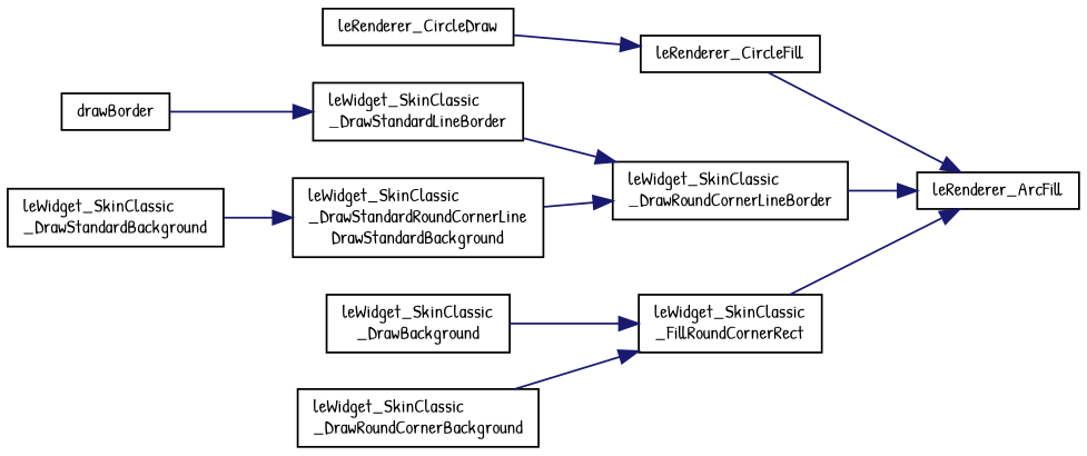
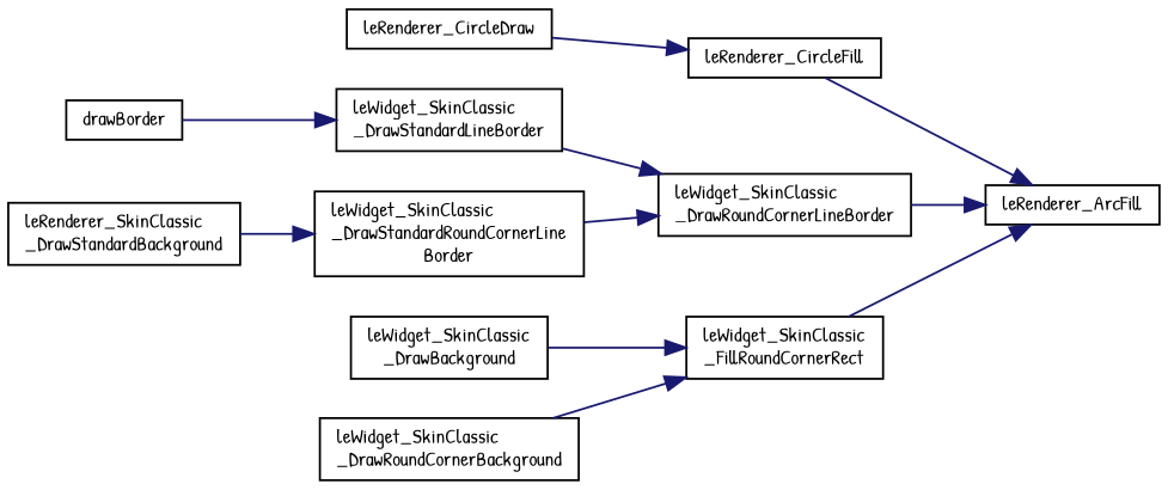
  digraph {
    fontname="Patrick Hand"
    rankdir=RL
    node [color=black fillcolor=white fontname="Patrick Hand" fontsize=10 shape=record style=filled]
    edge [color=midnightblue dir=back fontname="Patrick Hand" fontsize=10 labelfontname=Helvetica labelfontsize=10 style=solid]
    n1 [height=0.2 label=leRenderer_ArcFill width=0.4]
    n2 [height=0.2 label=leRenderer_CircleFill width=0.4]
    n3 [height=0.2 label="leWidget_SkinClassic\l_DrawRoundCornerLineBorder" width=0.4]
    n4 [height=0.2 label="leWidget_SkinClassic\l_FillRoundCornerRect" width=0.4]
    n5 [height=0.2 label=leRenderer_CircleDraw width=0.4]
    n6 [height=0.2 label="leWidget_SkinClassic\l_DrawStandardLineBorder" width=0.4]
-   n7 [height=0.2 label="leWidget_SkinClassic\l_DrawStandardRoundCornerLine\lDrawStandardBackground" width=0.4]
+   n7 [height=0.2 label="leWidget_SkinClassic\l_DrawStandardRoundCornerLine\lBorder" width=0.4]
    n8 [height=0.2 label="leWidget_SkinClassic\l_DrawBackground" width=0.4]
    n9 [height=0.2 label="leWidget_SkinClassic\l_DrawRoundCornerBackground" width=0.4]
    n10 [height=0.2 label=drawBorder width=0.4]
-   n11 [height=0.2 label="leWidget_SkinClassic\l_DrawStandardBackground" width=0.4]
+   n11 [height=0.2 label="leRenderer_SkinClassic\l_DrawStandardBackground" width=0.4]
    n1 -> n2
    n1 -> n3
    n1 -> n4
    n2 -> n5
    n3 -> n6
    n3 -> n7
    n4 -> n8
    n4 -> n9
    n6 -> n10
    n7 -> n11
  }
